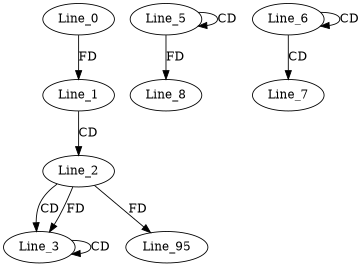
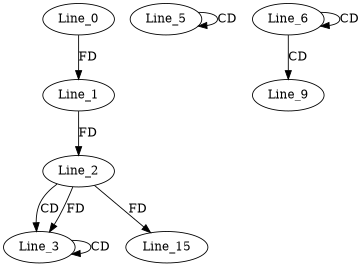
  digraph {
    Line_0
    Line_1
    Line_2
    Line_3
-   Line_15 [label=Line_95]
+   Line_15
    Line_5
-   Line_8
    Line_6
-   Line_9 [label=Line_7]
+   Line_9
    Line_0 -> Line_1 [label=FD]
-   Line_1 -> Line_2 [label=CD]
+   Line_1 -> Line_2 [label=FD]
    Line_2 -> Line_3 [label=CD]
    Line_2 -> Line_3 [label=FD]
    Line_2 -> Line_15 [label=FD]
    Line_3 -> Line_3 [label=CD]
    Line_5 -> Line_5 [label=CD]
-   Line_5 -> Line_8 [label=FD]
    Line_6 -> Line_6 [label=CD]
    Line_6 -> Line_9 [label=CD]
  }
